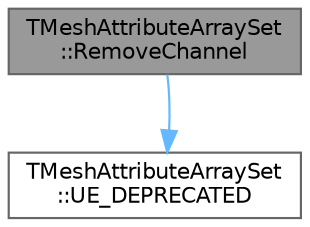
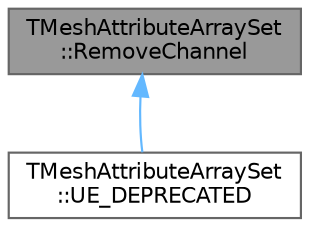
  digraph {
    rankdir=TB
    node [fontname=Helvetica fontsize=10 shape=box style=filled]
    n1 [color=gray40 fillcolor=grey60 fontcolor=black height=0.2 label="TMeshAttributeArraySet\l::RemoveChannel" width=0.4]
    n2 [color=grey40 fillcolor=white height=0.2 label="TMeshAttributeArraySet\l::UE_DEPRECATED" width=0.4]
-   n2 -> n1 [color=steelblue1 dir=back fontname=Helvetica fontsize=10 labelfontname=Helvetica labelfontsize=10 style=solid]
+   n1 -> n2 [color=steelblue1 dir=back fontname=Helvetica fontsize=10 labelfontname=Helvetica labelfontsize=10 style=solid]
  }
